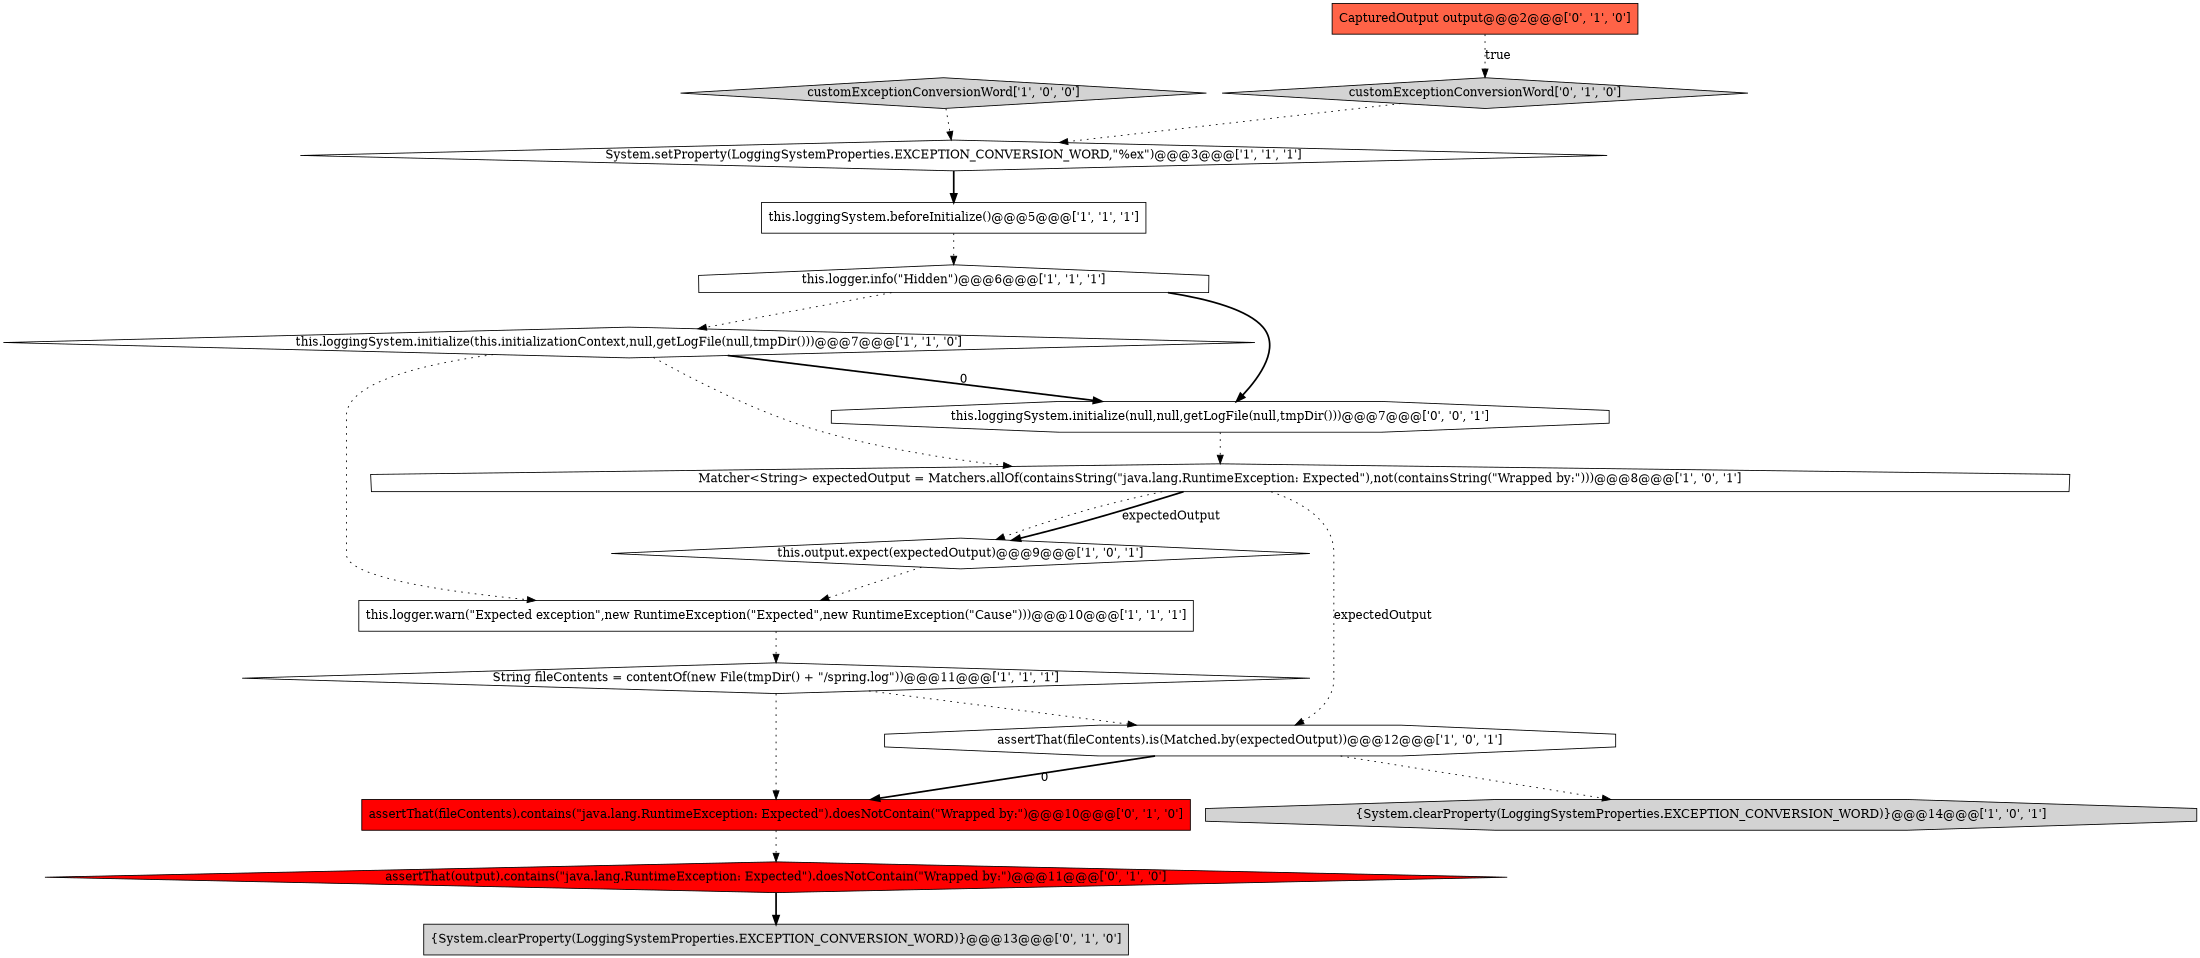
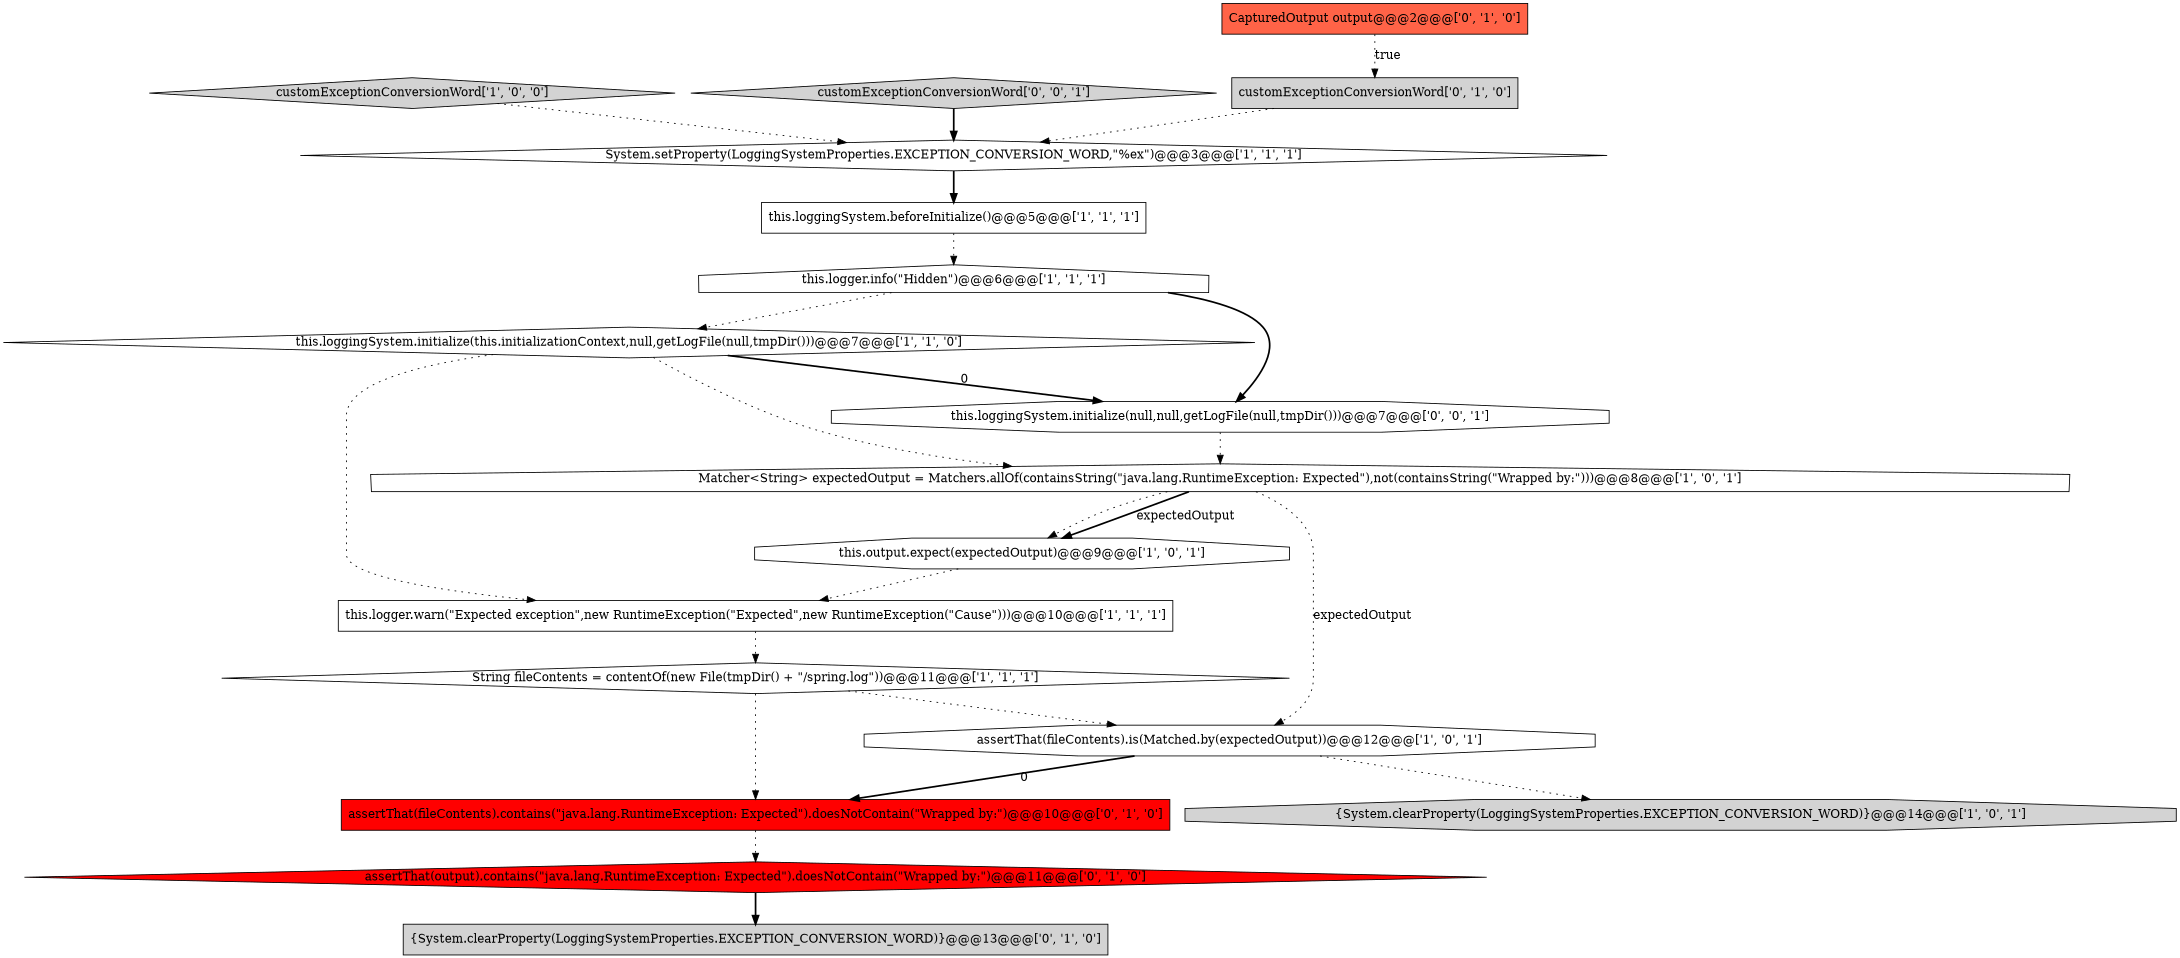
  digraph {
    node [fillcolor=white shape=diamond style=filled]
    edge [style=dotted]
    n1 [label="String fileContents = contentOf(new File(tmpDir() + \"/spring.log\"))@@@11@@@['1', '1', '1']"]
    n2 [label="assertThat(fileContents).is(Matched.by(expectedOutput))@@@12@@@['1', '0', '1']" shape=octagon]
    n3 [fillcolor=red label="assertThat(fileContents).contains(\"java.lang.RuntimeException: Expected\").doesNotContain(\"Wrapped by:\")@@@10@@@['0', '1', '0']" shape=box]
    n4 [fillcolor=lightgray label="{System.clearProperty(LoggingSystemProperties.EXCEPTION_CONVERSION_WORD)}@@@14@@@['1', '0', '1']" shape=octagon]
    n5 [fillcolor=red label="assertThat(output).contains(\"java.lang.RuntimeException: Expected\").doesNotContain(\"Wrapped by:\")@@@11@@@['0', '1', '0']"]
    n6 [fillcolor=lightgray label="customExceptionConversionWord['1', '0', '0']"]
    n7 [label="System.setProperty(LoggingSystemProperties.EXCEPTION_CONVERSION_WORD,\"%ex\")@@@3@@@['1', '1', '1']"]
    n8 [label="this.loggingSystem.beforeInitialize()@@@5@@@['1', '1', '1']" shape=box]
    n9 [label="this.loggingSystem.initialize(this.initializationContext,null,getLogFile(null,tmpDir()))@@@7@@@['1', '1', '0']"]
    n10 [label="Matcher<String> expectedOutput = Matchers.allOf(containsString(\"java.lang.RuntimeException: Expected\"),not(containsString(\"Wrapped by:\")))@@@8@@@['1', '0', '1']" shape=house]
    n11 [label="this.logger.warn(\"Expected exception\",new RuntimeException(\"Expected\",new RuntimeException(\"Cause\")))@@@10@@@['1', '1', '1']" shape=box]
    n12 [label="this.loggingSystem.initialize(null,null,getLogFile(null,tmpDir()))@@@7@@@['0', '0', '1']" shape=octagon]
-   n13 [label="this.output.expect(expectedOutput)@@@9@@@['1', '0', '1']"]
+   n13 [label="this.output.expect(expectedOutput)@@@9@@@['1', '0', '1']" shape=octagon]
    n14 [fillcolor=lightgray label="{System.clearProperty(LoggingSystemProperties.EXCEPTION_CONVERSION_WORD)}@@@13@@@['0', '1', '0']" shape=box]
+   n15 [fillcolor=lightgray label="customExceptionConversionWord['0', '0', '1']"]
    n16 [label="this.logger.info(\"Hidden\")@@@6@@@['1', '1', '1']" shape=house]
-   n17 [fillcolor=lightgray label="customExceptionConversionWord['0', '1', '0']"]
+   n17 [fillcolor=lightgray label="customExceptionConversionWord['0', '1', '0']" shape=box]
    n18 [fillcolor=tomato label="CapturedOutput output@@@2@@@['0', '1', '0']" shape=box]
    n1 -> n2
    n1 -> n3
    n2 -> n3 [label=0 style=bold]
    n2 -> n4
    n3 -> n5
    n5 -> n14 [style=bold]
    n6 -> n7
    n7 -> n8 [style=bold]
    n8 -> n16
    n9 -> n10
    n9 -> n11
    n9 -> n12 [label=0 style=bold]
    n10 -> n2 [label=expectedOutput]
    n10 -> n13
    n10 -> n13 [label=expectedOutput style=bold]
    n11 -> n1
    n12 -> n10
    n13 -> n11
+   n15 -> n7 [style=bold]
    n16 -> n9
    n16 -> n12 [style=bold]
    n17 -> n7
    n18 -> n17 [label=true]
  }
